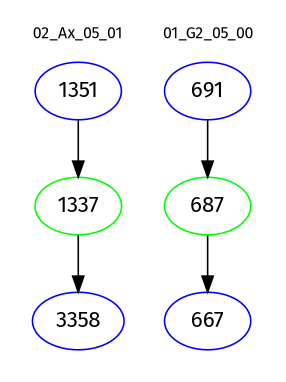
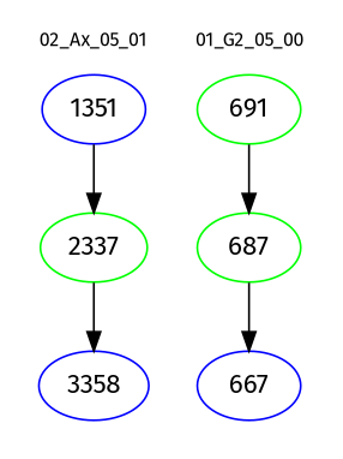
  digraph {
    fontname="Fira Sans"
    node [color=blue fontname="Fira Sans"]
    edge [color=black fontname="Fira Sans"]
    n1 [label=1351]
-   n2 [color=green label=1337]
+   n2 [color=green label=2337]
    n3 [label=3358]
-   n4 [label=691]
+   n4 [color=green label=691]
    n5 [color=green label=687]
    n6 [label=667]
    subgraph cluster_1 {
      color=white
      fontsize=10
      label="02_Ax_05_01"
      n1
      n2
      n3
    }
    subgraph cluster_2 {
      color=white
      fontsize=10
      label="01_G2_05_00"
      n4
      n5
      n6
    }
    n1 -> n2
    n2 -> n3
    n4 -> n5
    n5 -> n6
  }
